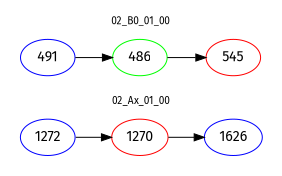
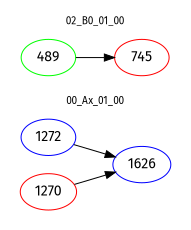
  digraph {
    fontname="Fira Sans"
    rankdir=LR
    node [color=blue fontname="Fira Sans"]
    edge [color=black fontname="Fira Sans"]
    n1 [label=1272]
    n2 [color=red label=1270]
    n3 [label=1626]
-   n4 [label=491]
-   n5 [color=green label=486]
-   n6 [color=red label=545]
+   n5 [color=green label=489]
+   n6 [color=red label=745]
    subgraph cluster_1 {
      color=white
      fontsize=10
-     label="02_Ax_01_00"
+     label="00_Ax_01_00"
      n1
      n2
      n3
    }
    subgraph cluster_2 {
      color=white
      fontsize=10
      label="02_B0_01_00"
-     n4
      n5
      n6
    }
-   n1 -> n2
+   n1 -> n3
    n2 -> n3
-   n4 -> n5
    n5 -> n6
  }
